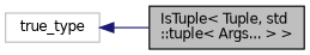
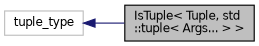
  digraph {
    rankdir=LR
    node [fontname=Helvetica fontsize=10 shape=record style=filled]
    n1 [color=black fillcolor=grey75 fontcolor=black height=0.2 label="IsTuple\< Tuple, std\l::tuple\< Args... \> \>" width=0.4]
-   n2 [color=grey75 fillcolor=white height=0.2 label=true_type width=0.4]
+   n2 [color=grey75 fillcolor=white height=0.2 label=tuple_type width=0.4]
    n2 -> n1 [color=midnightblue dir=back fontname=Helvetica fontsize=10 labelfontname=Helvetica labelfontsize=10 style=solid]
  }
